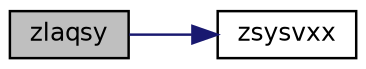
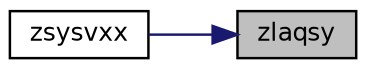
  digraph {
    rankdir=RL
    node [color=black fontname=Helvetica fontsize=10 shape=record style=filled]
    n1 [fillcolor=grey75 fontcolor=black height=0.2 label=zlaqsy width=0.4]
    n2 [fillcolor=white height=0.2 label=zsysvxx width=0.4]
-   n2 -> n1 [color=midnightblue dir=back fontname=Helvetica fontsize=10 labelfontname=Helvetica labelfontsize=10 style=solid]
+   n1 -> n2 [color=midnightblue dir=back fontname=Helvetica fontsize=10 labelfontname=Helvetica labelfontsize=10 style=solid]
  }
